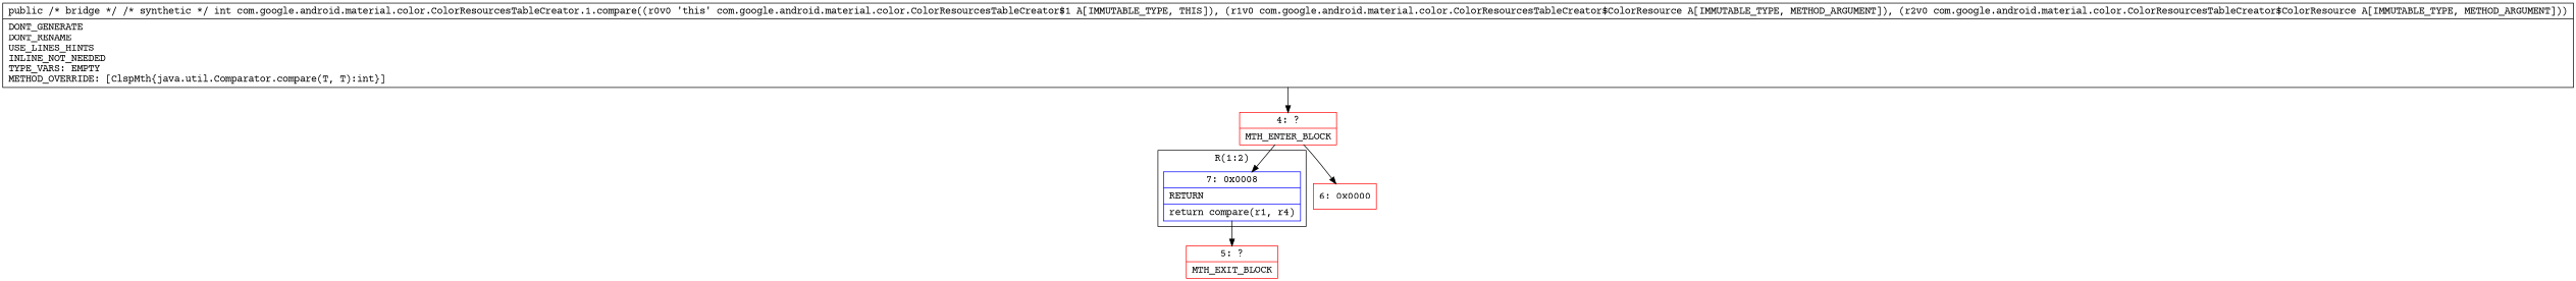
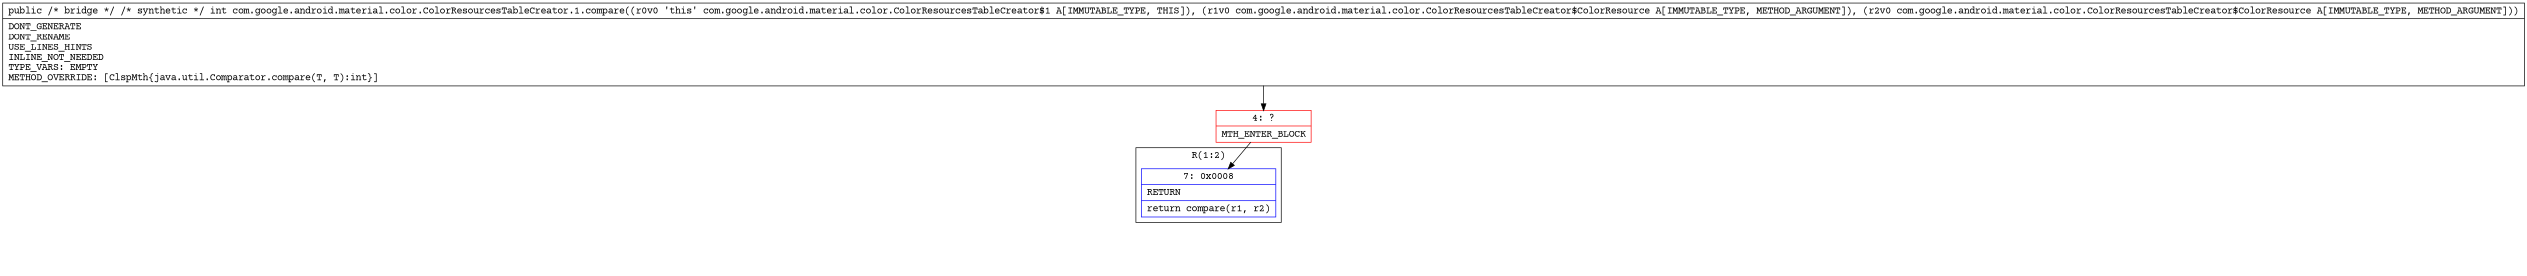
  digraph {
    fontname="Courier Prime"
    node [color=red fontname="Courier Prime" shape=record]
    edge [fontname="Courier Prime"]
-   n1 [color=blue label="{7\:\ 0x0008|RETURN\l|return compare(r1, r4)\l}"]
-   n2 [label="{5\:\ ?|MTH_EXIT_BLOCK\l}"]
+   n1 [color=blue label="{7\:\ 0x0008|RETURN\l|return compare(r1, r2)\l}"]
    n3 [label="{4\:\ ?|MTH_ENTER_BLOCK\l}"]
-   n4 [label="{6\:\ 0x0000}"]
    n5 [label="{public \/* bridge *\/ \/* synthetic *\/ int com.google.android.material.color.ColorResourcesTableCreator.1.compare((r0v0 'this' com.google.android.material.color.ColorResourcesTableCreator$1 A[IMMUTABLE_TYPE, THIS]), (r1v0 com.google.android.material.color.ColorResourcesTableCreator$ColorResource A[IMMUTABLE_TYPE, METHOD_ARGUMENT]), (r2v0 com.google.android.material.color.ColorResourcesTableCreator$ColorResource A[IMMUTABLE_TYPE, METHOD_ARGUMENT]))  | DONT_GENERATE\lDONT_RENAME\lUSE_LINES_HINTS\lINLINE_NOT_NEEDED\lTYPE_VARS: EMPTY\lMETHOD_OVERRIDE: [ClspMth\{java.util.Comparator.compare(T, T):int\}]\l}" color=""]
    subgraph cluster_1 {
      label="R(1:2)"
      n1
    }
-   n1 -> n2
    n3 -> n1
-   n3 -> n4
    n5 -> n3
  }
